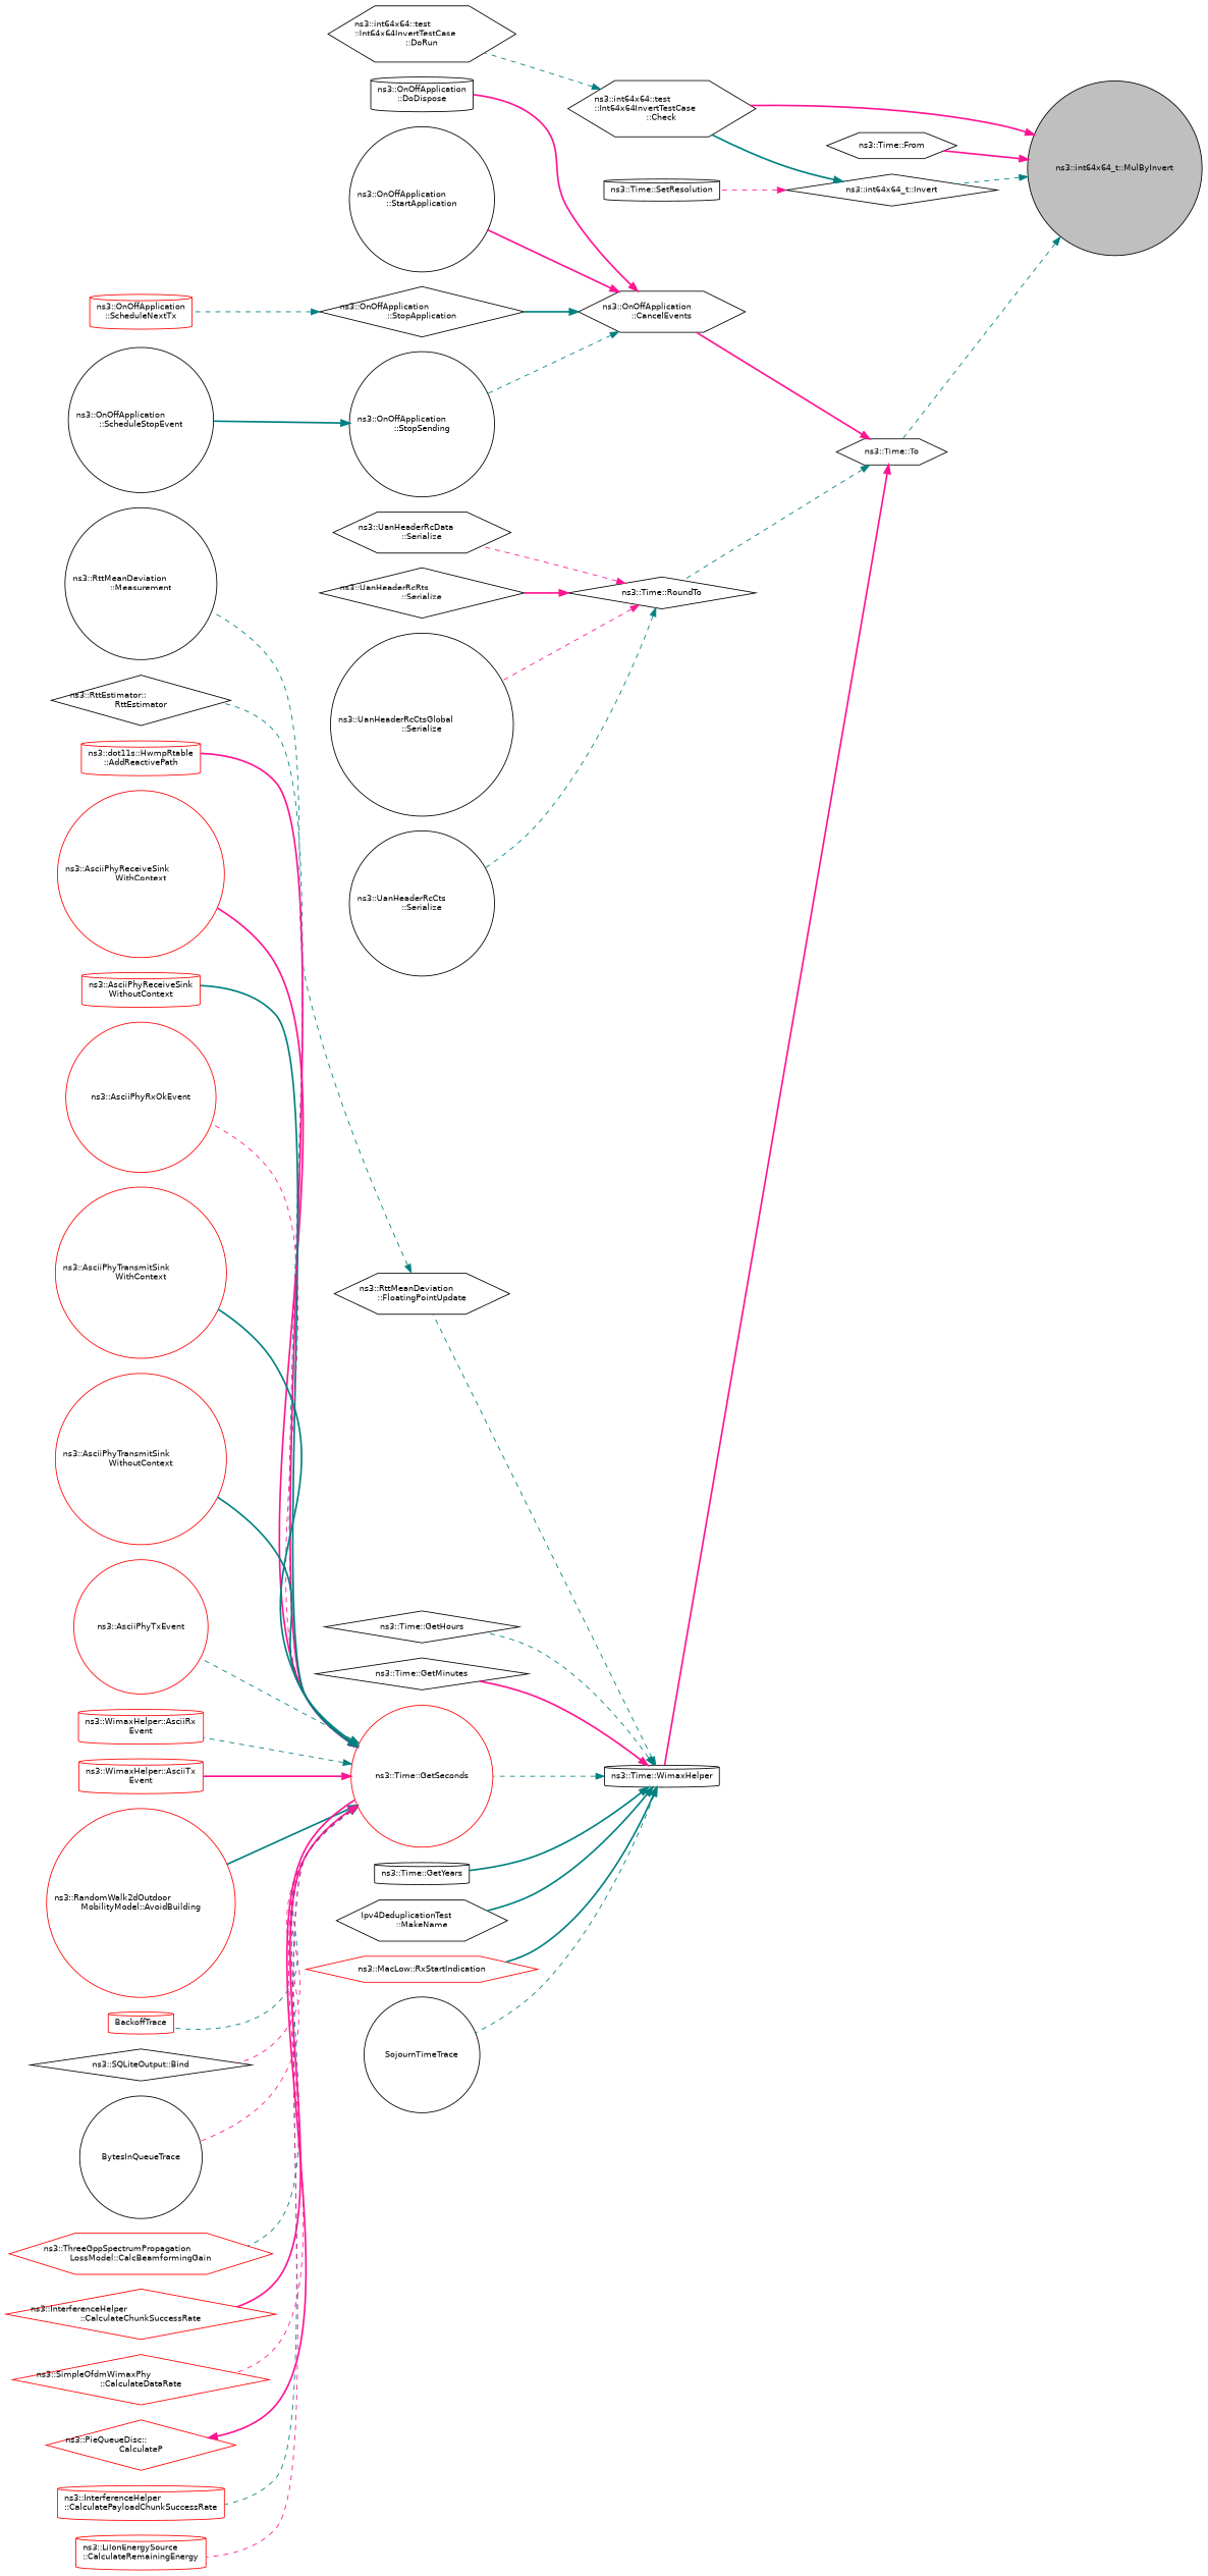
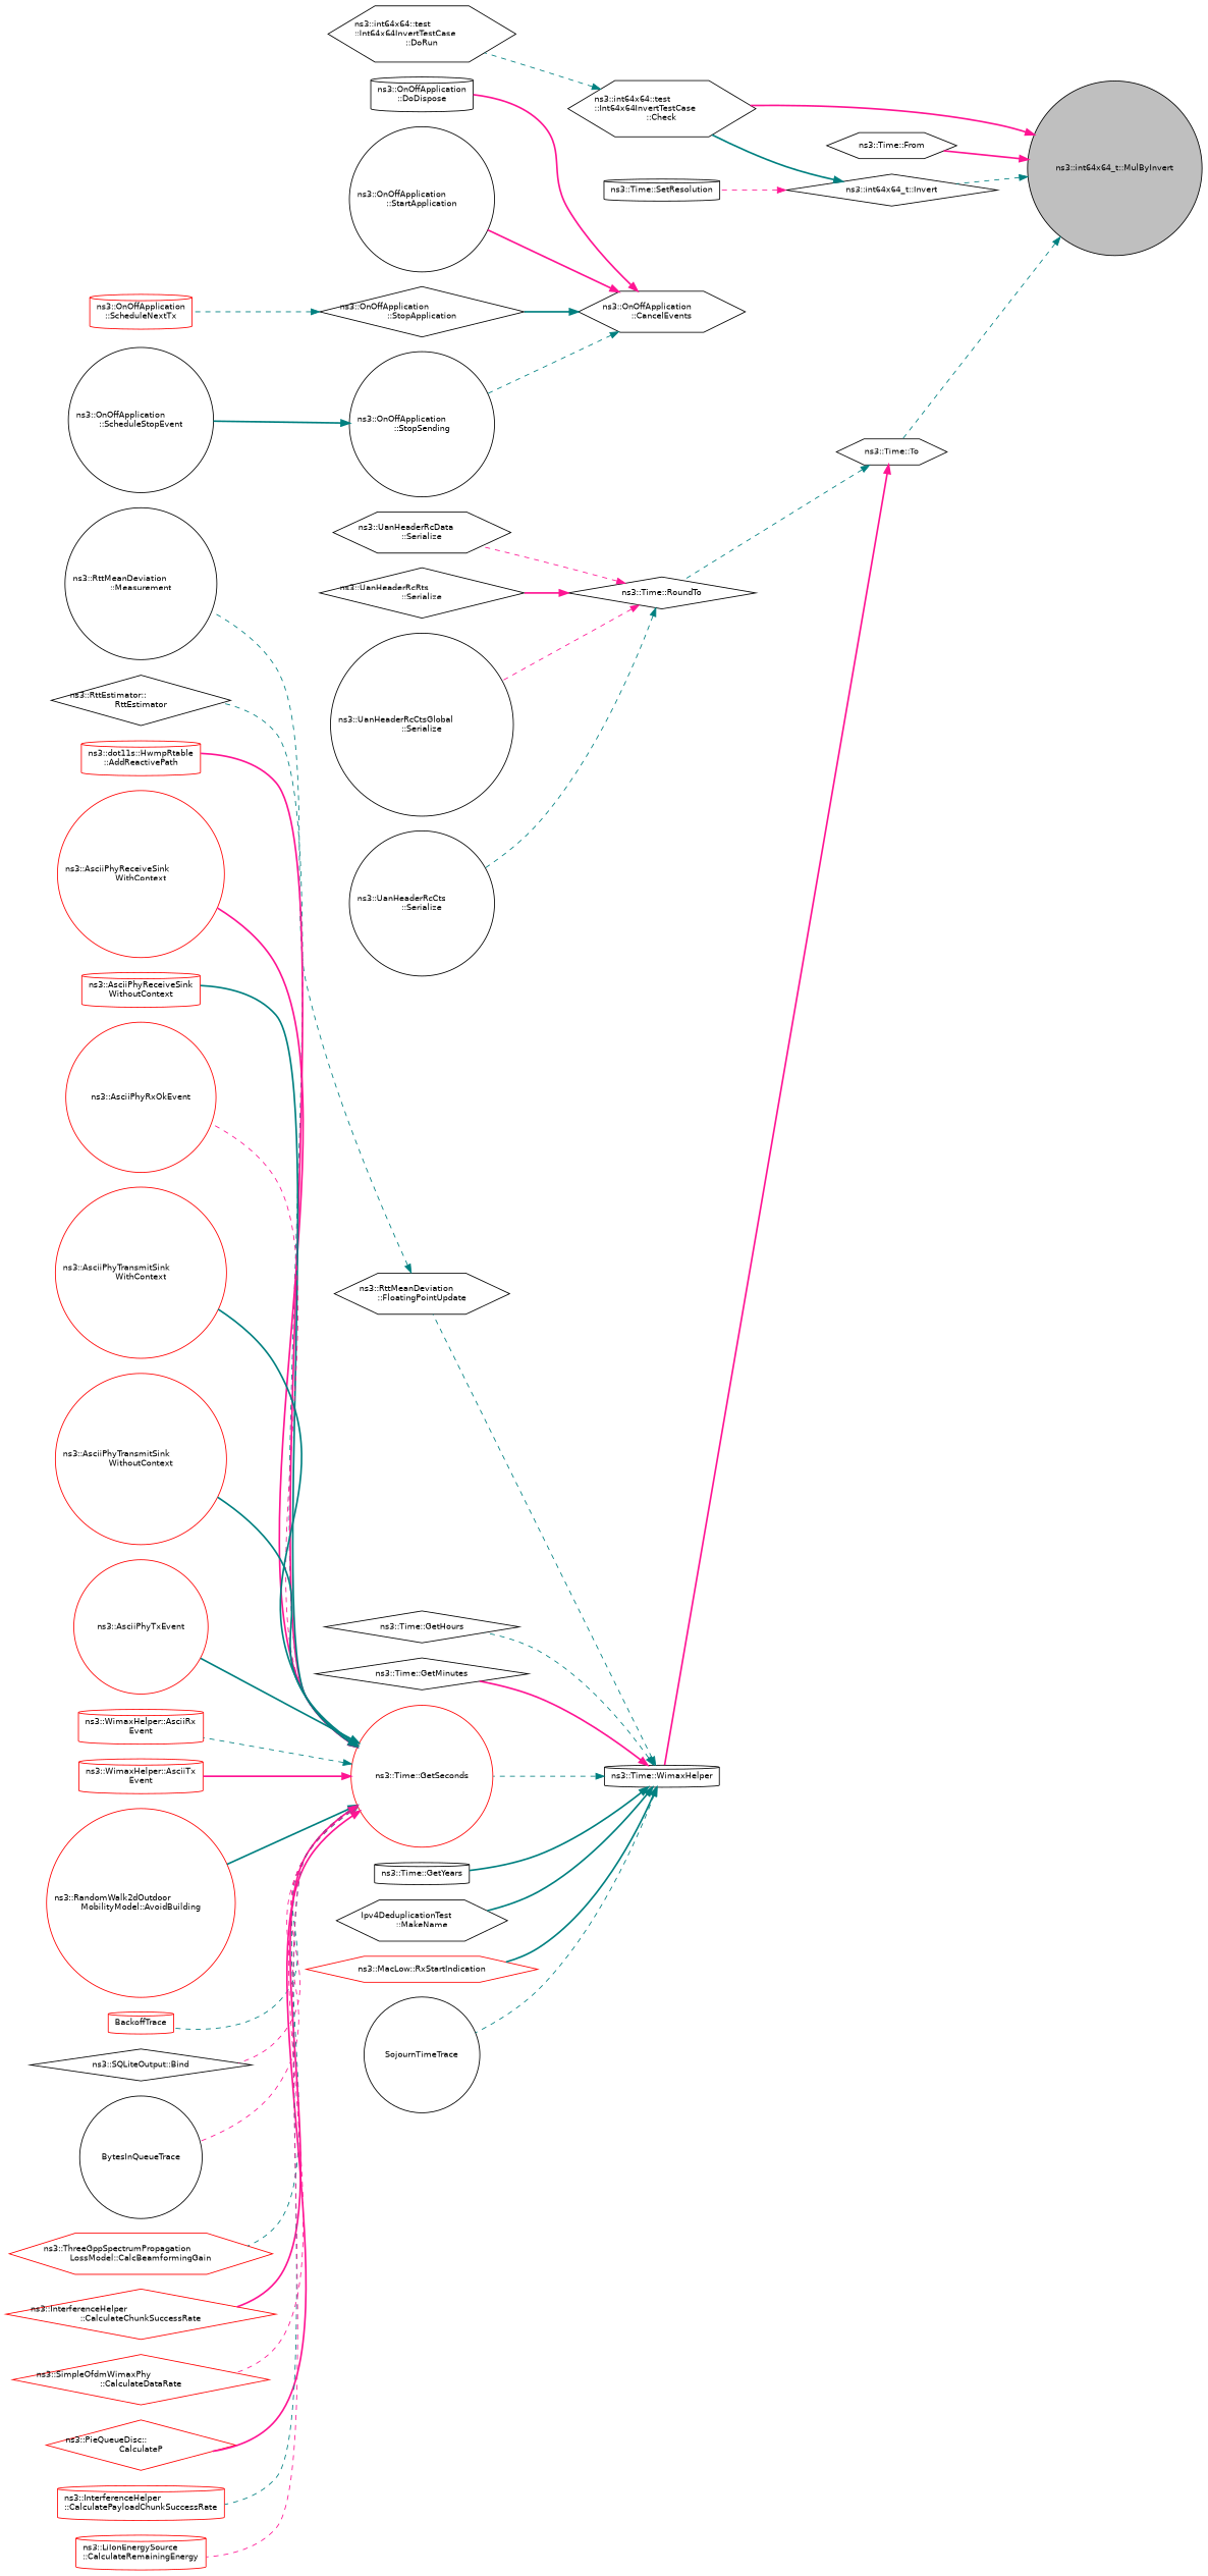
  digraph {
    rankdir=RL
    node [color=black fillcolor=white fontname=Helvetica fontsize=10 shape=circle style=filled]
    edge [color=teal dir=back fontname=Helvetica fontsize=10 labelfontname=Helvetica labelfontsize=10 style=dashed]
    n1 [fillcolor=grey75 fontcolor=black height=0.2 label="ns3::int64x64_t::MulByInvert" width=0.4]
    n2 [height=0.2 label="ns3::int64x64::test\l::Int64x64InvertTestCase\l::Check" shape=hexagon width=0.4]
    n3 [height=0.2 label="ns3::Time::From" shape=hexagon width=0.4]
    n4 [height=0.2 label="ns3::int64x64_t::Invert" shape=diamond width=0.4]
    n5 [height=0.2 label="ns3::Time::To" shape=hexagon width=0.4]
    n6 [height=0.2 label="ns3::int64x64::test\l::Int64x64InvertTestCase\l::DoRun" shape=hexagon width=0.4]
    n7 [height=0.2 label="ns3::Time::SetResolution" shape=cylinder width=0.4]
    n8 [height=0.2 label="ns3::OnOffApplication\l::CancelEvents" shape=hexagon width=0.4]
    n9 [height=0.2 label="ns3::Time::RoundTo" shape=diamond width=0.4]
    n10 [height=0.2 label="ns3::Time::WimaxHelper" shape=cylinder width=0.4]
    n11 [height=0.2 label="ns3::OnOffApplication\l::DoDispose" shape=cylinder width=0.4]
    n12 [height=0.2 label="ns3::OnOffApplication\l::StartApplication" width=0.4]
    n13 [height=0.2 label="ns3::OnOffApplication\l::StopApplication" shape=diamond width=0.4]
    n14 [height=0.2 label="ns3::OnOffApplication\l::StopSending" width=0.4]
    n15 [height=0.2 label="ns3::UanHeaderRcData\l::Serialize" shape=hexagon width=0.4]
    n16 [height=0.2 label="ns3::UanHeaderRcRts\l::Serialize" shape=diamond width=0.4]
    n17 [height=0.2 label="ns3::UanHeaderRcCtsGlobal\l::Serialize" width=0.4]
    n18 [height=0.2 label="ns3::UanHeaderRcCts\l::Serialize" width=0.4]
    n19 [height=0.2 label="ns3::RttMeanDeviation\l::FloatingPointUpdate" shape=hexagon width=0.4]
    n20 [height=0.2 label="ns3::Time::GetHours" shape=diamond width=0.4]
    n21 [height=0.2 label="ns3::Time::GetMinutes" shape=diamond width=0.4]
    n22 [color=red height=0.2 label="ns3::Time::GetSeconds" width=0.4]
    n23 [height=0.2 label="ns3::Time::GetYears" shape=cylinder width=0.4]
    n24 [height=0.2 label="Ipv4DeduplicationTest\l::MakeName" shape=hexagon width=0.4]
    n25 [color=red height=0.2 label="ns3::MacLow::RxStartIndication" shape=hexagon width=0.4]
    n26 [height=0.2 label=SojournTimeTrace width=0.4]
    n27 [color=red height=0.2 label="ns3::OnOffApplication\l::ScheduleNextTx" shape=cylinder width=0.4]
    n28 [height=0.2 label="ns3::OnOffApplication\l::ScheduleStopEvent" width=0.4]
    n29 [height=0.2 label="ns3::RttMeanDeviation\l::Measurement" width=0.4]
    n30 [height=0.2 label="ns3::RttEstimator::\lRttEstimator" shape=diamond width=0.4]
    n31 [color=red height=0.2 label="ns3::dot11s::HwmpRtable\l::AddReactivePath" shape=cylinder width=0.4]
    n32 [color=red height=0.2 label="ns3::AsciiPhyReceiveSink\lWithContext" width=0.4]
    n33 [color=red height=0.2 label="ns3::AsciiPhyReceiveSink\lWithoutContext" shape=cylinder width=0.4]
    n34 [color=red height=0.2 label="ns3::AsciiPhyRxOkEvent" width=0.4]
    n35 [color=red height=0.2 label="ns3::AsciiPhyTransmitSink\lWithContext" width=0.4]
    n36 [color=red height=0.2 label="ns3::AsciiPhyTransmitSink\lWithoutContext" width=0.4]
    n37 [color=red height=0.2 label="ns3::AsciiPhyTxEvent" width=0.4]
    n38 [color=red height=0.2 label="ns3::WimaxHelper::AsciiRx\lEvent" shape=cylinder width=0.4]
    n39 [color=red height=0.2 label="ns3::WimaxHelper::AsciiTx\lEvent" shape=cylinder width=0.4]
    n40 [color=red height=0.2 label="ns3::RandomWalk2dOutdoor\lMobilityModel::AvoidBuilding" width=0.4]
    n41 [color=red height=0.2 label=BackoffTrace shape=cylinder width=0.4]
    n42 [height=0.2 label="ns3::SQLiteOutput::Bind" shape=diamond width=0.4]
    n43 [height=0.2 label=BytesInQueueTrace width=0.4]
    n44 [color=red height=0.2 label="ns3::ThreeGppSpectrumPropagation\lLossModel::CalcBeamformingGain" shape=hexagon width=0.4]
    n45 [color=red height=0.2 label="ns3::InterferenceHelper\l::CalculateChunkSuccessRate" shape=diamond width=0.4]
    n46 [color=red height=0.2 label="ns3::SimpleOfdmWimaxPhy\l::CalculateDataRate" shape=diamond width=0.4]
    n47 [color=red height=0.2 label="ns3::PieQueueDisc::\lCalculateP" shape=diamond width=0.4]
    n48 [color=red height=0.2 label="ns3::InterferenceHelper\l::CalculatePayloadChunkSuccessRate" shape=cylinder width=0.4]
    n49 [color=red height=0.2 label="ns3::LiIonEnergySource\l::CalculateRemainingEnergy" shape=cylinder width=0.4]
    n1 -> n2 [color=deeppink style=bold]
    n1 -> n3 [color=deeppink style=bold]
    n1 -> n4
    n1 -> n5
    n2 -> n6
    n4 -> n2 [style=bold]
    n4 -> n7 [color=deeppink]
-   n5 -> n8 [color=deeppink style=bold]
    n5 -> n9
    n5 -> n10 [color=deeppink style=bold]
    n8 -> n11 [color=deeppink style=bold]
    n8 -> n12 [color=deeppink style=bold]
    n8 -> n13 [style=bold]
    n8 -> n14
    n9 -> n15 [color=deeppink]
    n9 -> n16 [color=deeppink style=bold]
    n9 -> n17 [color=deeppink]
    n9 -> n18
    n10 -> n19
    n10 -> n20
    n10 -> n21 [color=deeppink style=bold]
    n10 -> n22
    n10 -> n23 [style=bold]
    n10 -> n24 [style=bold]
    n10 -> n25 [style=bold]
    n10 -> n26
    n13 -> n27
    n14 -> n28 [style=bold]
    n19 -> n29
    n22 -> n30
    n22 -> n31 [color=deeppink style=bold]
    n22 -> n32 [color=deeppink style=bold]
    n22 -> n33 [style=bold]
    n22 -> n34 [color=deeppink]
    n22 -> n35 [style=bold]
    n22 -> n36 [style=bold]
-   n22 -> n37
+   n22 -> n37 [style=bold]
    n22 -> n38
    n22 -> n39 [color=deeppink style=bold]
    n22 -> n40 [style=bold]
    n22 -> n41
    n22 -> n42 [color=deeppink]
    n22 -> n43 [color=deeppink]
    n22 -> n44
    n22 -> n45 [color=deeppink style=bold]
    n22 -> n46 [color=deeppink]
-   n47 -> n22 [color=deeppink style=bold]
+   n22 -> n47 [color=deeppink style=bold]
    n22 -> n48
    n22 -> n49 [color=deeppink]
  }
